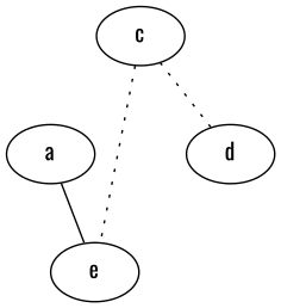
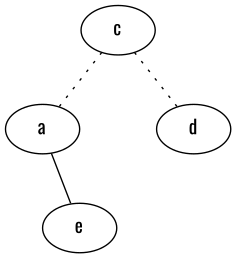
  graph {
    fontname=Oswald
    node [fontname=Oswald]
    edge [fontname=Oswald style=dotted]
    a
    e
    c
    d
    a -- e [style=""]
-   c -- e
+   c -- a
    c -- d
  }
